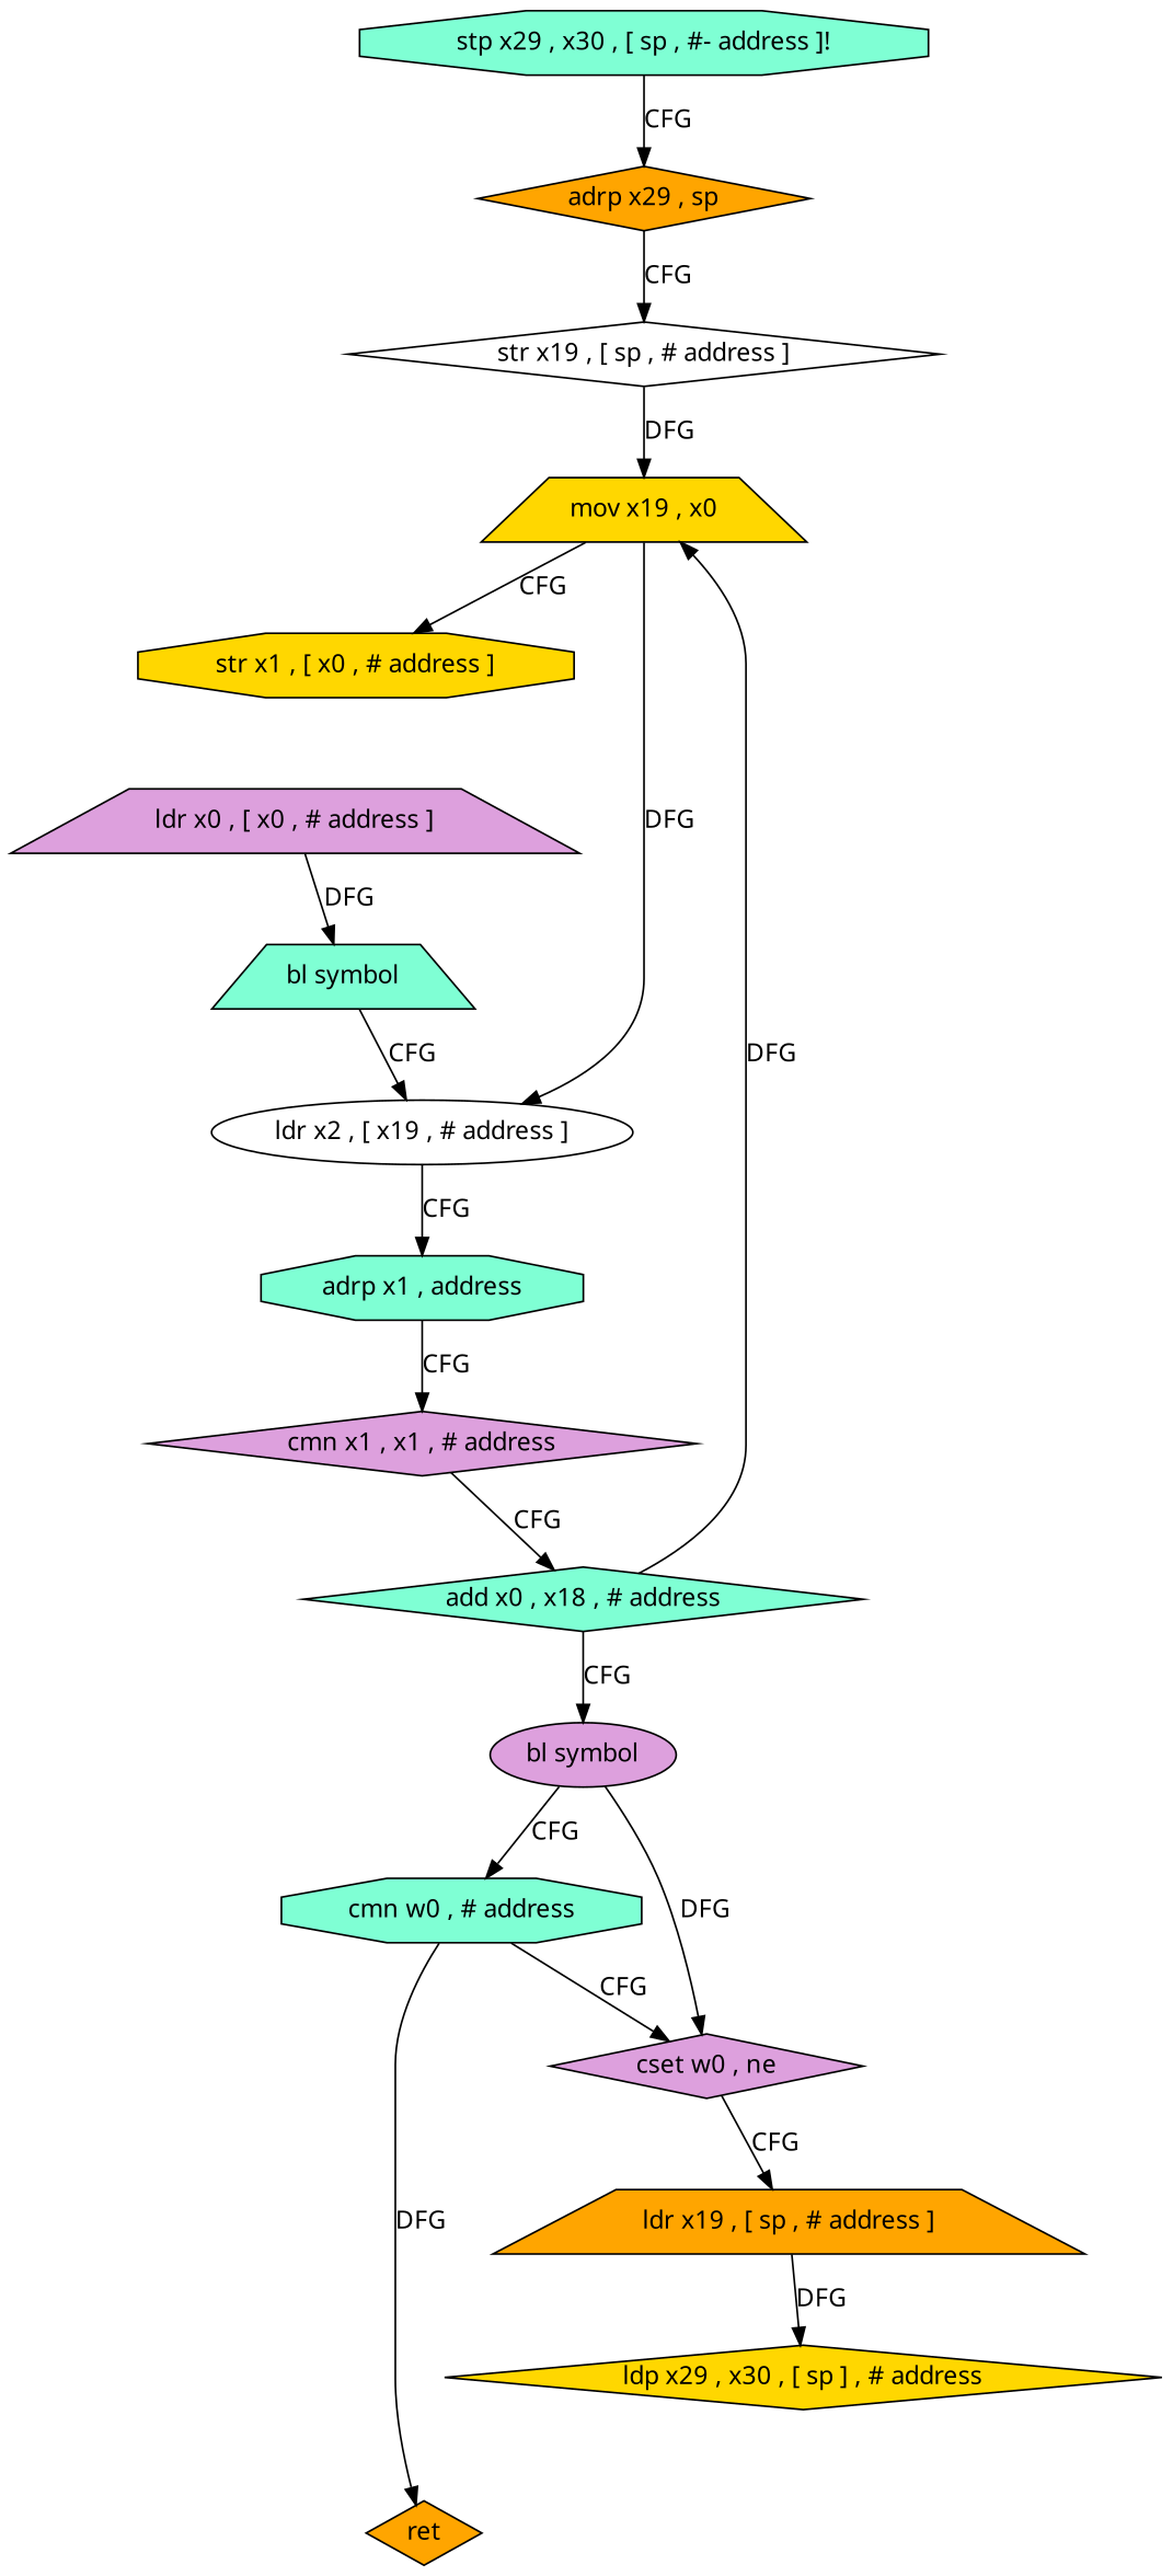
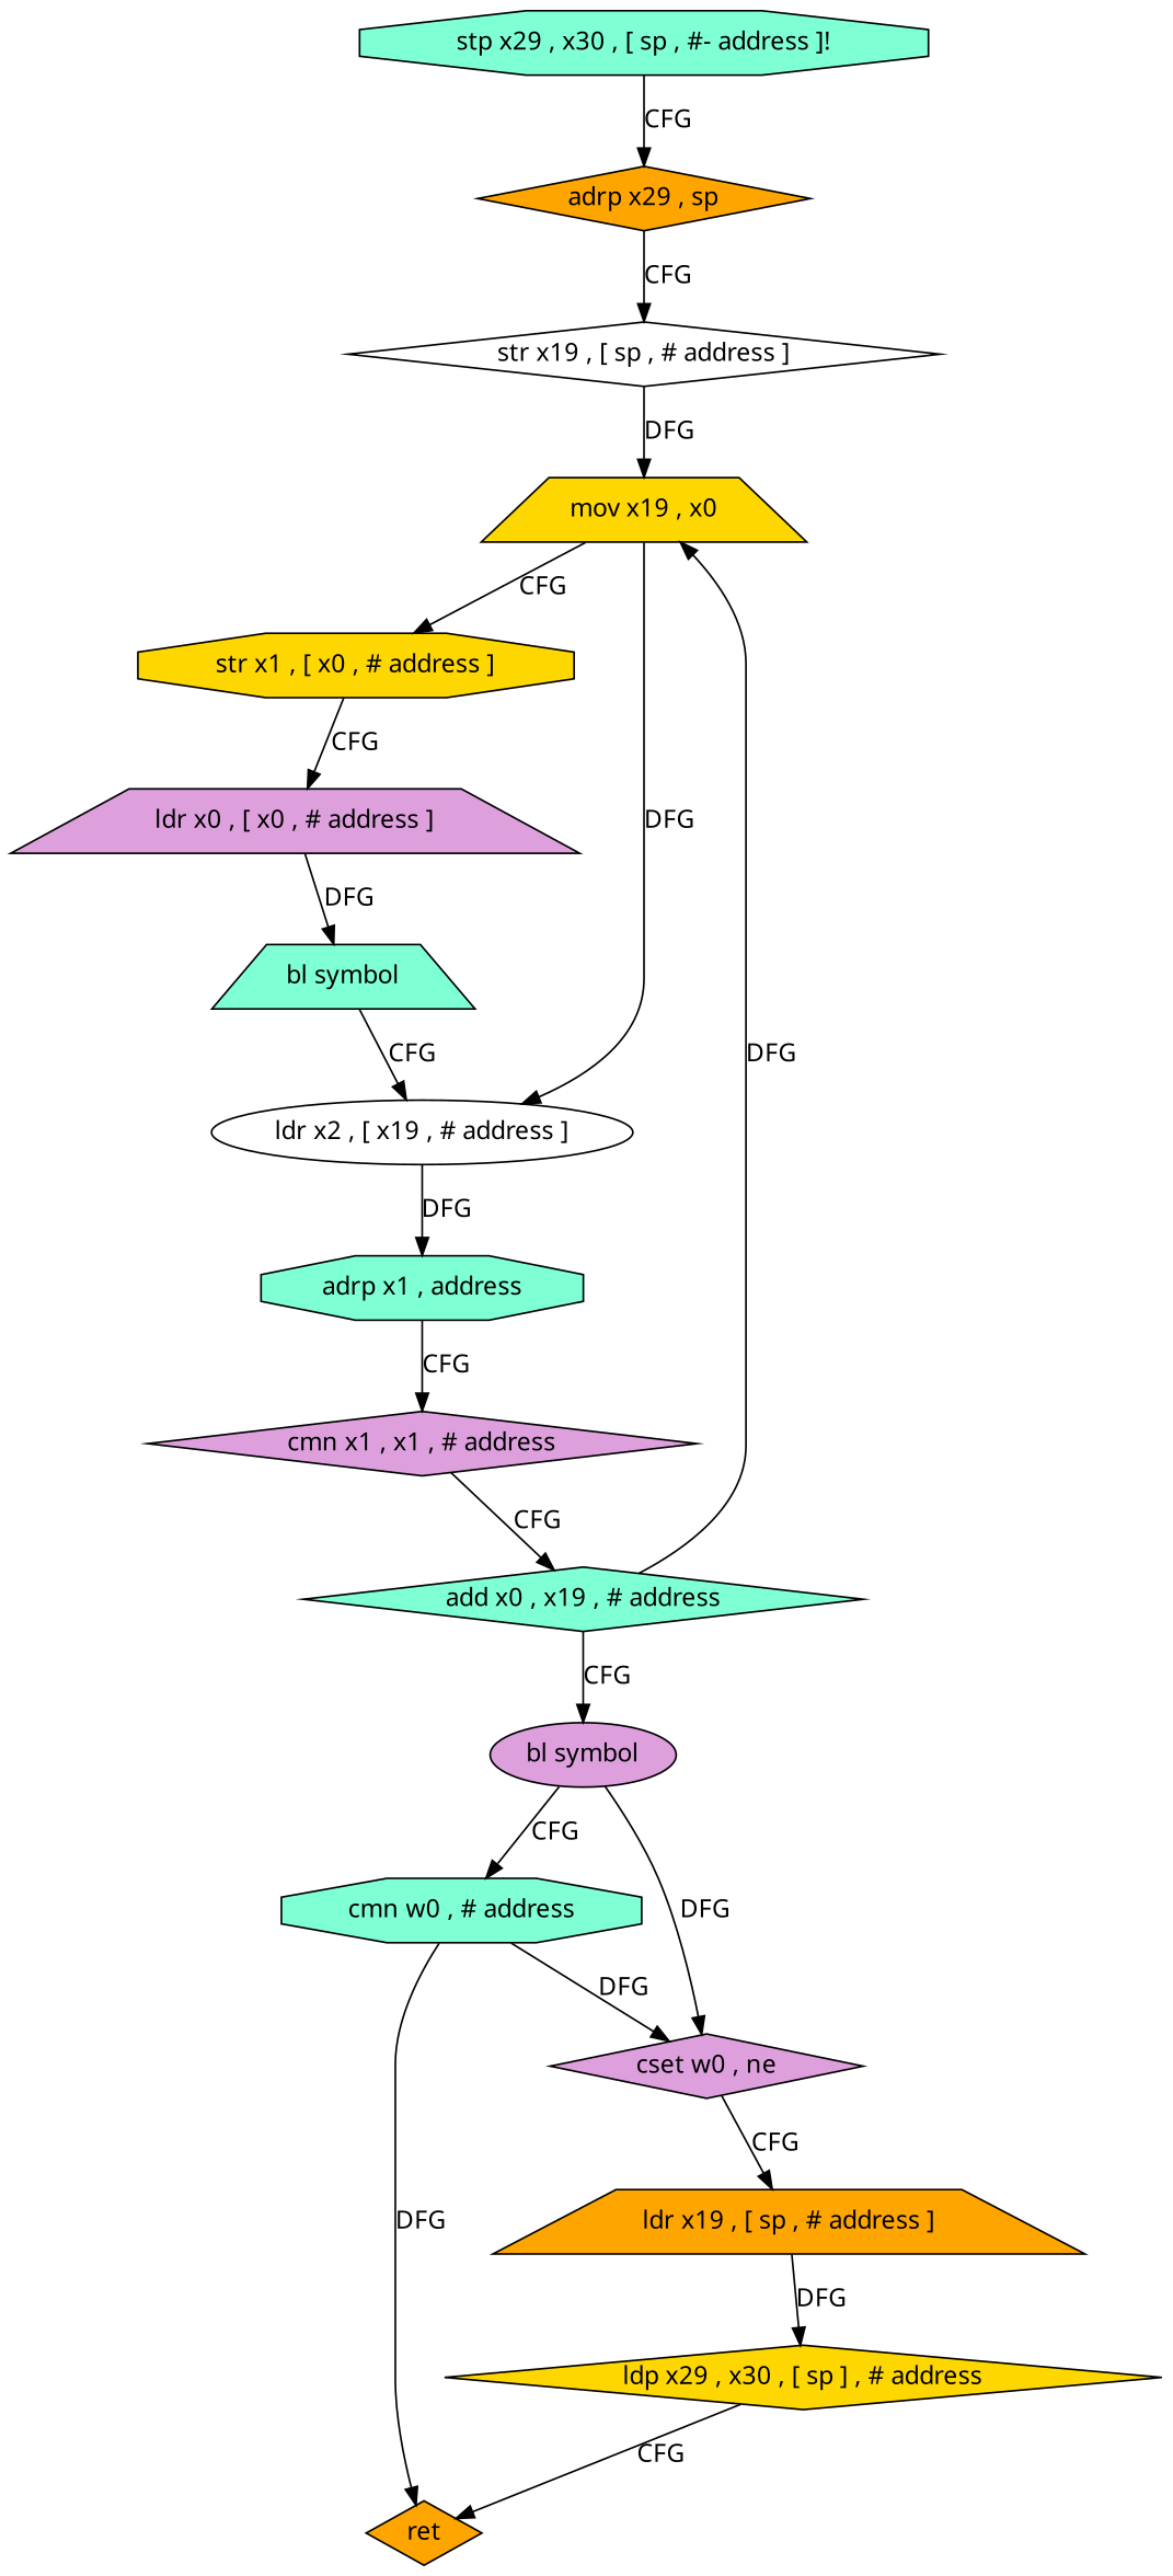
  digraph {
    fontname="Noto Sans"
    node [fillcolor=aquamarine fontname="Noto Sans" shape=diamond style=filled]
    edge [fontname="Noto Sans"]
    n1 [label="stp x29 , x30 , [ sp , #- address ]!" shape=octagon]
    n2 [fillcolor=orange label="adrp x29 , sp"]
    n3 [fillcolor=white label="str x19 , [ sp , # address ]"]
    n4 [fillcolor=gold label="mov x19 , x0" shape=trapezium]
    n5 [fillcolor=gold label="str x1 , [ x0 , # address ]" shape=octagon]
    n6 [fillcolor=white label="ldr x2 , [ x19 , # address ]" shape=ellipse]
    n7 [fillcolor=plum label="ldr x0 , [ x0 , # address ]" shape=trapezium]
    n8 [label="adrp x1 , address" shape=octagon]
-   n9 [label="add x0 , x18 , # address"]
+   n9 [label="add x0 , x19 , # address"]
    n10 [fillcolor=plum label="bl symbol" shape=ellipse]
    n11 [label="bl symbol" shape=trapezium]
    n12 [fillcolor=plum label="cmn x1 , x1 , # address"]
    n13 [label="cmn w0 , # address" shape=octagon]
    n14 [fillcolor=plum label="cset w0 , ne"]
    n15 [fillcolor=orange label=ret]
    n16 [fillcolor=orange label="ldr x19 , [ sp , # address ]" shape=trapezium]
    n17 [fillcolor=gold label="ldp x29 , x30 , [ sp ] , # address"]
    n1 -> n2 [label=CFG]
    n2 -> n3 [label=CFG]
    n3 -> n4 [label=DFG]
    n4 -> n5 [label=CFG]
    n4 -> n6 [label=DFG]
-   n6 -> n8 [label=CFG]
+   n5 -> n7 [label=CFG]
+   n6 -> n8 [label=DFG]
    n7 -> n11 [label=DFG]
    n8 -> n12 [label=CFG]
    n9 -> n4 [label=DFG]
    n9 -> n10 [label=CFG]
    n10 -> n13 [label=CFG]
    n10 -> n14 [label=DFG]
    n11 -> n6 [label=CFG]
    n12 -> n9 [label=CFG]
-   n13 -> n14 [label=CFG]
+   n13 -> n14 [label=DFG]
    n13 -> n15 [label=DFG]
    n14 -> n16 [label=CFG]
    n16 -> n17 [label=DFG]
+   n17 -> n15 [label=CFG]
  }
